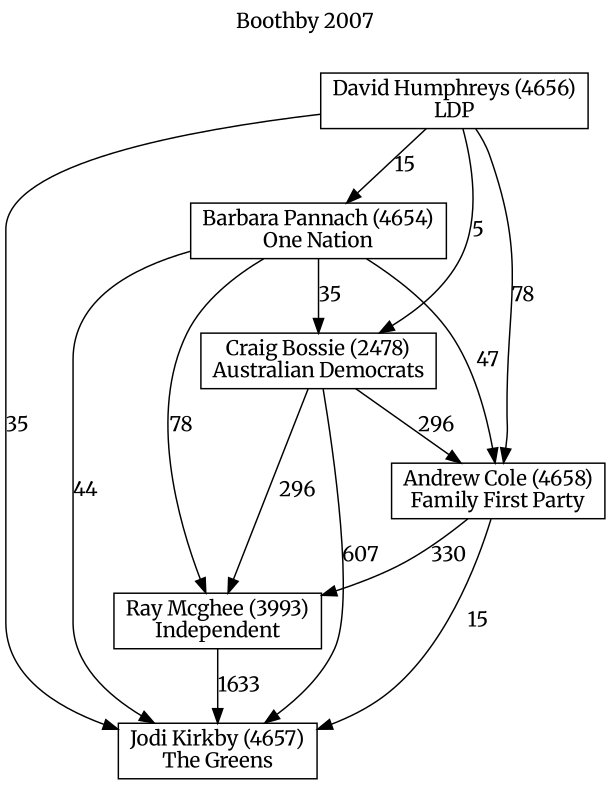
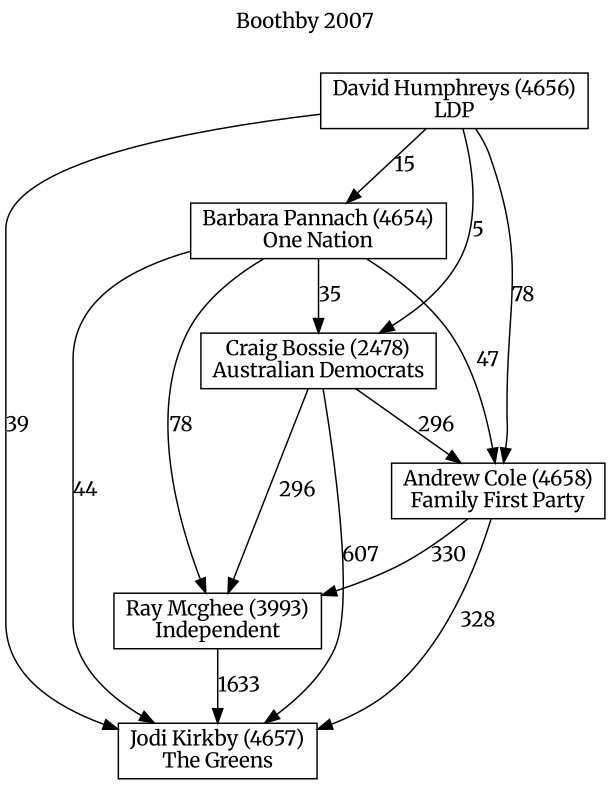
  digraph {
    fontname=Merriweather
    label="Boothby 2007"
    labelloc=t
    mclimit=10
    node [fontname=Merriweather shape=box]
    edge [fontname=Merriweather]
    n1 [label="Jodi Kirkby (4657)\nThe Greens"]
    n2 [label="Ray Mcghee (3993)\nIndependent"]
    n3 [label="Andrew Cole (4658)\nFamily First Party"]
    n4 [label="Craig Bossie (2478)\nAustralian Democrats"]
    n5 [label="Barbara Pannach (4654)\nOne Nation"]
    n6 [label="David Humphreys (4656)\nLDP"]
    n2 -> n1 [label=1633]
-   n3 -> n1 [label=15]
+   n3 -> n1 [label=328]
    n3 -> n2 [label=330]
    n4 -> n1 [label=607]
    n4 -> n2 [label=296]
    n4 -> n3 [label=296]
    n5 -> n1 [label=44]
    n5 -> n2 [label=78]
    n5 -> n3 [label=47]
    n5 -> n4 [label=35]
-   n6 -> n1 [label=35]
+   n6 -> n1 [label=39]
    n6 -> n3 [label=78]
    n6 -> n4 [label=5]
    n6 -> n5 [label=15]
  }
